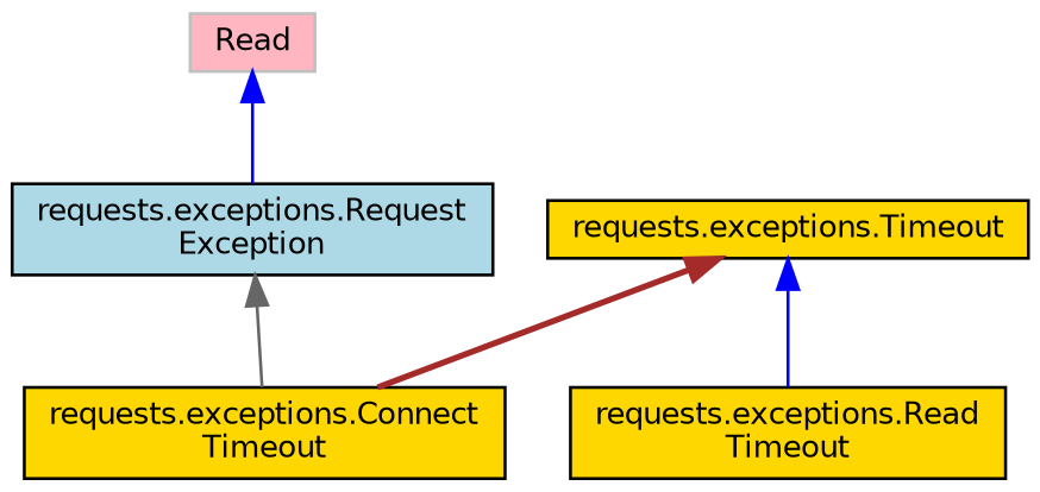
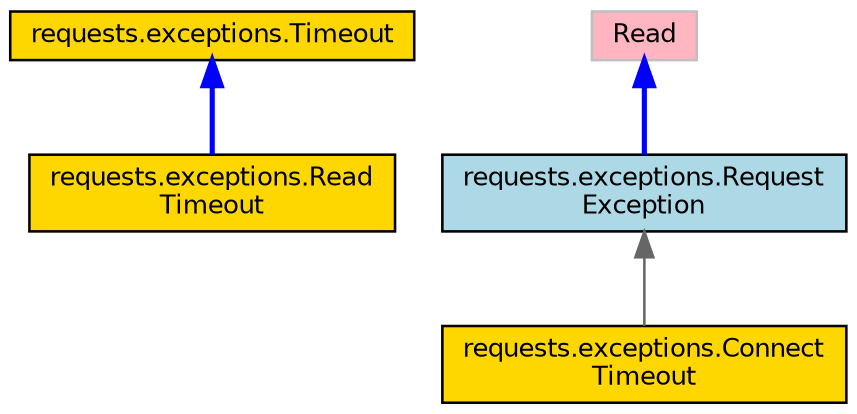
  digraph {
    node [color=black fillcolor=gold fontname=Helvetica fontsize=10 shape=record style=filled]
    edge [color=blue dir=back fontname=Helvetica fontsize=10 labelfontname=Helvetica labelfontsize=10 style=bold]
    n1 [fontcolor=black height=0.2 label="requests.exceptions.Timeout" width=0.4]
    n2 [height=0.2 label="requests.exceptions.Connect\lTimeout" width=0.4]
    n3 [height=0.2 label="requests.exceptions.Read\lTimeout" width=0.4]
    n4 [fillcolor=lightblue height=0.2 label="requests.exceptions.Request\lException" width=0.4]
    n5 [color=grey75 fillcolor=lightpink height=0.2 label=Read width=0.4]
-   n1 -> n2 [color=brown]
-   n1 -> n3 [style=solid]
+   n1 -> n3
    n4 -> n2 [color=gray40 style=solid]
-   n5 -> n4 [style=solid]
+   n5 -> n4
  }
